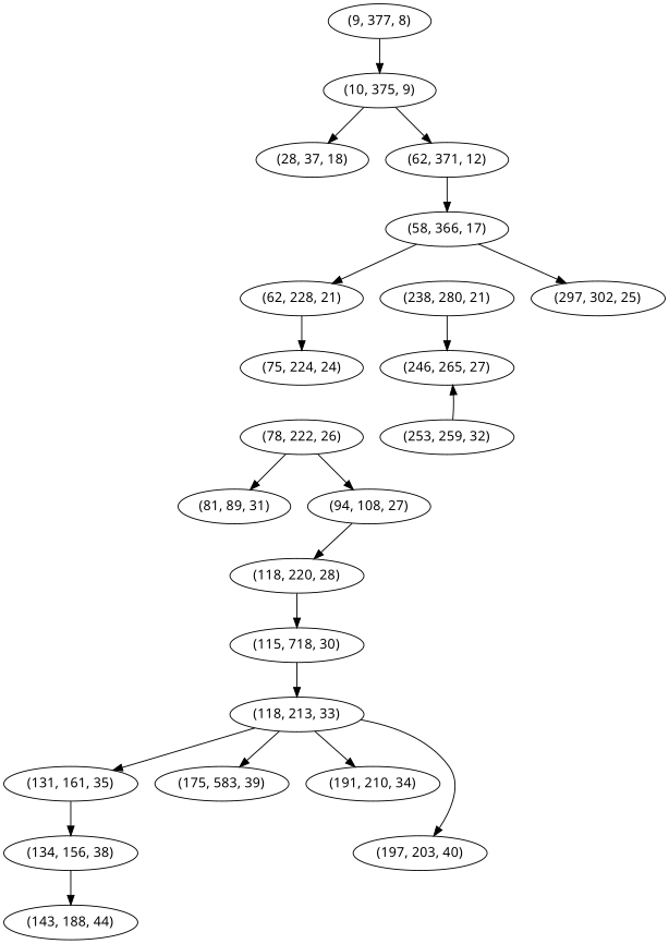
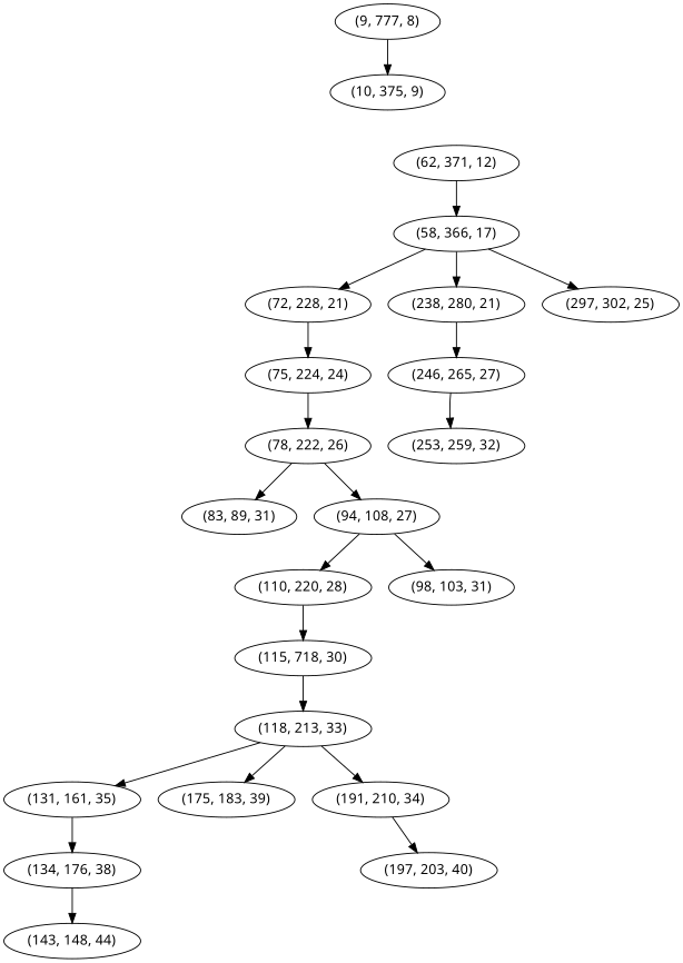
  digraph {
    fontname="Noto Sans"
    node [fontname="Noto Sans"]
    edge [fontname="Noto Sans"]
-   "(9, 377, 8)"
+   "(9, 377, 8)" [label="(9, 777, 8)"]
    "(10, 375, 9)"
-   "(28, 37, 18)"
    n4 [label="(62, 371, 12)"]
    "(58, 366, 17)"
-   "(62, 228, 21)"
+   "(62, 228, 21)" [label="(72, 228, 21)"]
    "(238, 280, 21)"
    "(297, 302, 25)"
    "(75, 224, 24)"
    "(246, 265, 27)"
    "(78, 222, 26)"
-   "(83, 89, 31)" [label="(81, 89, 31)"]
+   "(83, 89, 31)"
    "(94, 108, 27)"
-   "(110, 220, 28)" [label="(118, 220, 28)"]
+   "(110, 220, 28)"
+   "(98, 103, 31)"
    n16 [label="(115, 718, 30)"]
    "(118, 213, 33)"
    "(131, 161, 35)"
-   "(175, 183, 39)" [label="(175, 583, 39)"]
+   "(175, 183, 39)"
    "(191, 210, 34)"
-   "(134, 156, 38)"
+   "(134, 156, 38)" [label="(134, 176, 38)"]
    "(197, 203, 40)"
-   "(143, 148, 44)" [label="(143, 188, 44)"]
+   "(143, 148, 44)"
    "(253, 259, 32)"
    "(9, 377, 8)" -> "(10, 375, 9)"
-   "(10, 375, 9)" -> "(28, 37, 18)"
-   "(10, 375, 9)" -> n4
    n4 -> "(58, 366, 17)"
    "(58, 366, 17)" -> "(62, 228, 21)"
+   "(58, 366, 17)" -> "(238, 280, 21)"
    "(58, 366, 17)" -> "(297, 302, 25)"
    "(62, 228, 21)" -> "(75, 224, 24)"
    "(238, 280, 21)" -> "(246, 265, 27)"
-   "(253, 259, 32)" -> "(246, 265, 27)"
+   "(75, 224, 24)" -> "(78, 222, 26)"
+   "(246, 265, 27)" -> "(253, 259, 32)"
    "(78, 222, 26)" -> "(83, 89, 31)"
    "(78, 222, 26)" -> "(94, 108, 27)"
    "(94, 108, 27)" -> "(110, 220, 28)"
+   "(94, 108, 27)" -> "(98, 103, 31)"
    "(110, 220, 28)" -> n16
    n16 -> "(118, 213, 33)"
    "(118, 213, 33)" -> "(131, 161, 35)"
    "(118, 213, 33)" -> "(175, 183, 39)"
    "(118, 213, 33)" -> "(191, 210, 34)"
    "(131, 161, 35)" -> "(134, 156, 38)"
-   "(118, 213, 33)" -> "(197, 203, 40)"
+   "(191, 210, 34)" -> "(197, 203, 40)"
    "(134, 156, 38)" -> "(143, 148, 44)"
  }
